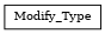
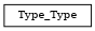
  digraph {
    rankdir=LR
    fontname="DejaVu Serif"
-   n1 [color=black fillcolor=white fontname="DejaVu Serif" fontsize=10 height=0.2 label=Modify_Type shape=record style=filled width=0.4]
+   n1 [color=black fillcolor=white fontname="DejaVu Serif" fontsize=10 height=0.2 label=Type_Type shape=record style=filled width=0.4]
  }
